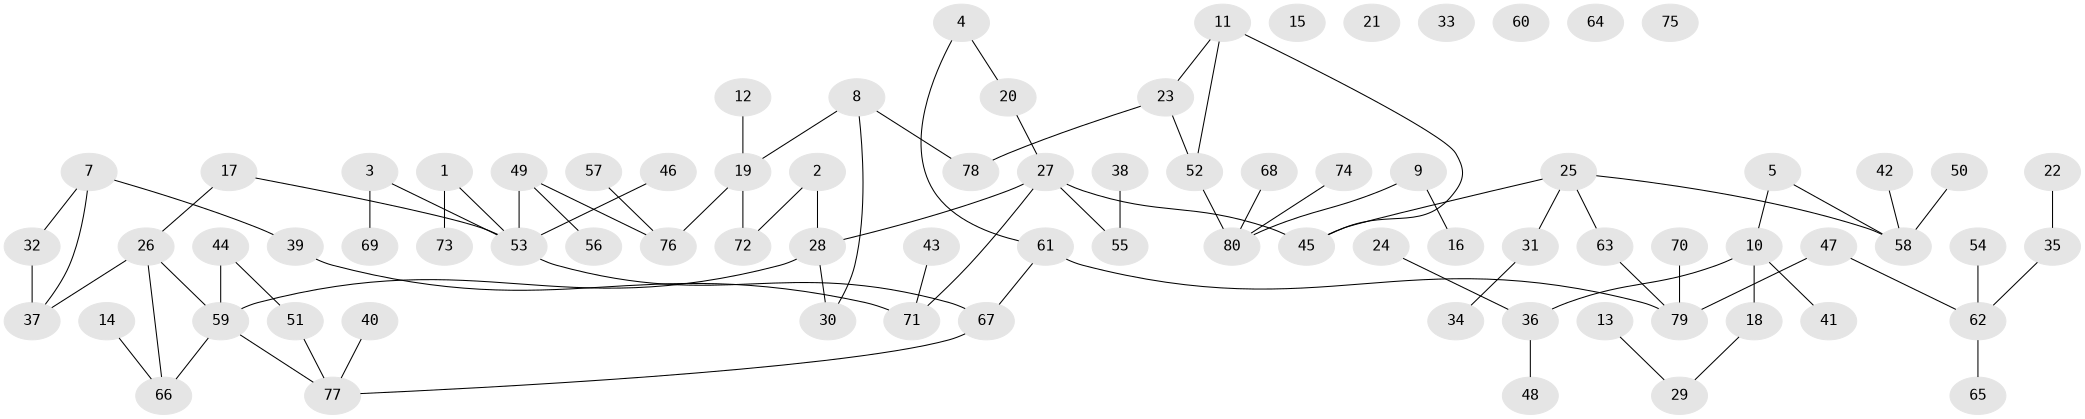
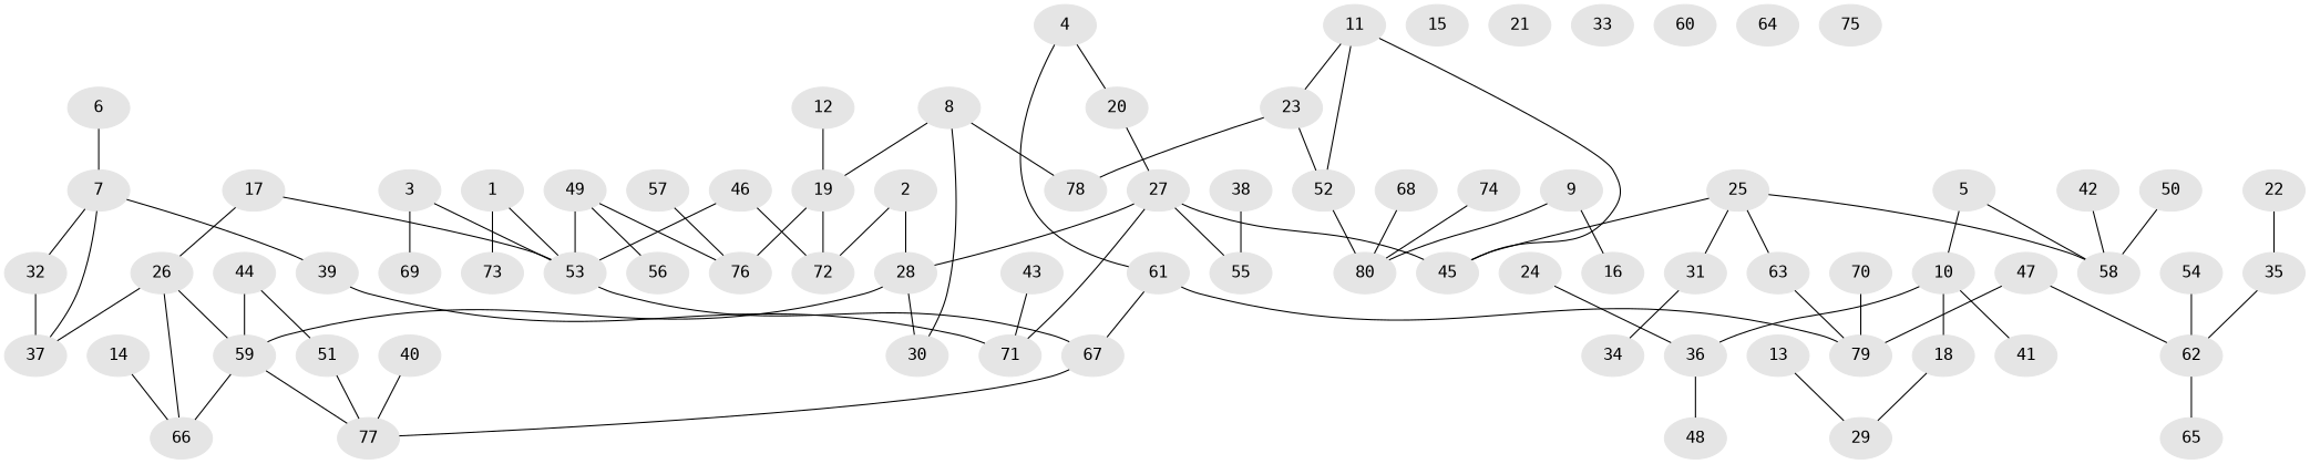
  graph {
    fontname="DejaVu Sans Mono"
    node [color=gray90 fontname="DejaVu Sans Mono" style=filled]
    edge [fontname="DejaVu Sans Mono"]
    1
    53
    73
    67
    2
    28
    72
    30
    59
    3
    69
    4
    20
    61
    27
    79
    5
    10
    58
    18
    36
    41
+   6
    7
    32
    37
    39
    71
    8
    19
    78
    76
    43
    9
    16
    80
    29
    48
    11
    23
    45
    52
    12
    13
    14
    66
    15
    17
    26
    55
    21
    22
    35
    62
    24
    25
    31
    63
    34
    77
    33
    65
    38
    40
    42
    44
    51
    46
    47
    49
    56
    50
    54
    57
    60
    64
    68
    70
    74
    75
    1 -- 53
    1 -- 73
    53 -- 67
    67 -- 77
    2 -- 28
    2 -- 72
    28 -- 30
    28 -- 59
    59 -- 66
    59 -- 77
    3 -- 53
    3 -- 69
    4 -- 20
    4 -- 61
    20 -- 27
    61 -- 67
    61 -- 79
    27 -- 28
    27 -- 71
    27 -- 45
    27 -- 55
    5 -- 10
    5 -- 58
    10 -- 18
    10 -- 36
    10 -- 41
    18 -- 29
    36 -- 48
+   6 -- 7
    7 -- 32
    7 -- 37
    7 -- 39
    32 -- 37
    39 -- 71
    8 -- 30
    8 -- 19
    8 -- 78
    19 -- 72
    19 -- 76
    43 -- 71
    9 -- 16
    9 -- 80
    11 -- 23
    11 -- 45
    11 -- 52
    23 -- 78
    23 -- 52
    52 -- 80
    12 -- 19
    13 -- 29
    14 -- 66
    17 -- 53
    17 -- 26
    26 -- 59
    26 -- 37
    26 -- 66
    22 -- 35
    35 -- 62
    62 -- 65
    24 -- 36
    25 -- 58
    25 -- 45
    25 -- 31
    25 -- 63
    31 -- 34
    63 -- 79
    38 -- 55
    40 -- 77
    42 -- 58
    44 -- 59
    44 -- 51
    51 -- 77
    46 -- 53
+   46 -- 72
    47 -- 79
    47 -- 62
    49 -- 53
    49 -- 76
    49 -- 56
    50 -- 58
    54 -- 62
    57 -- 76
    68 -- 80
    70 -- 79
    74 -- 80
  }
